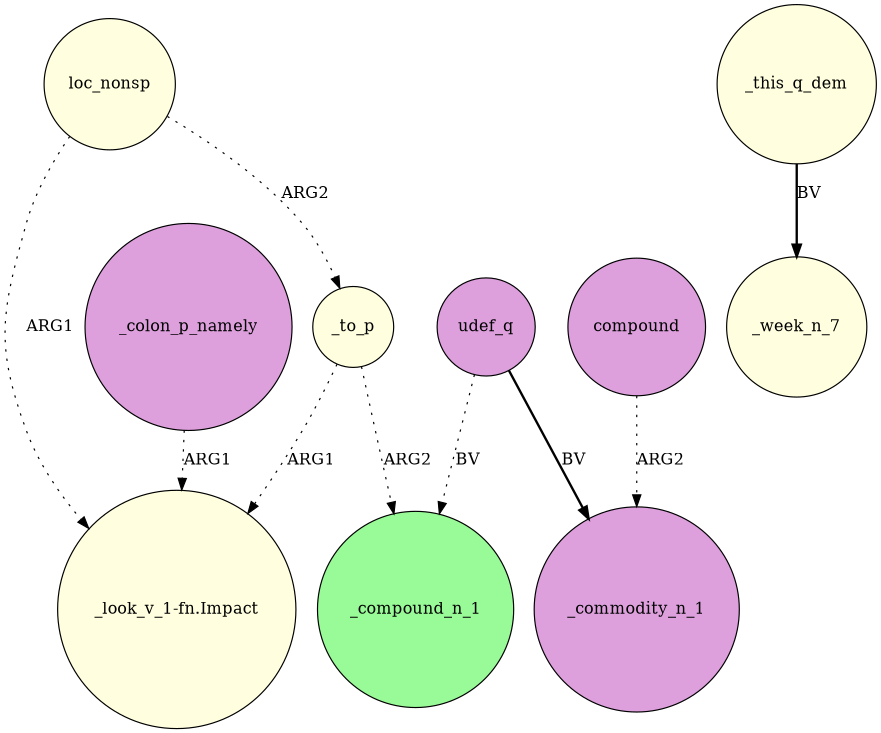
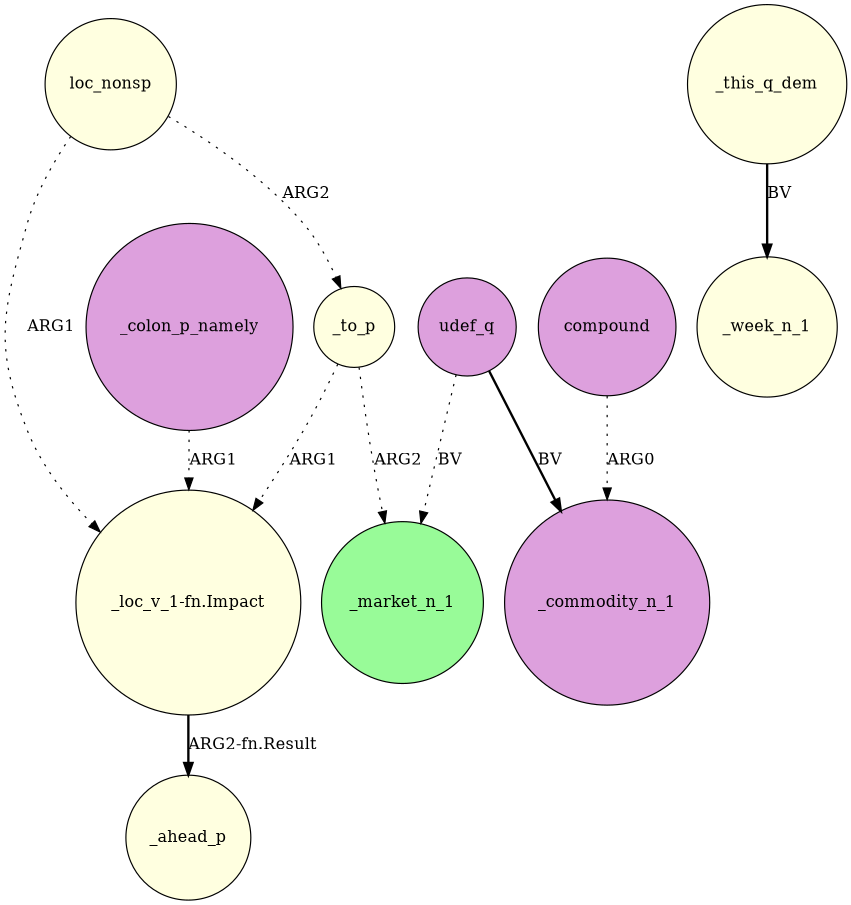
  digraph {
    node [fillcolor=lightyellow shape=circle style=filled]
    edge [style=dotted]
    _to_p
-   "_look_v_1-fn.Impact"
-   _market_n_1 [fillcolor=palegreen label=_compound_n_1]
+   "_look_v_1-fn.Impact" [label="_loc_v_1-fn.Impact"]
+   _market_n_1 [fillcolor=palegreen]
+   _ahead_p
    loc_nonsp
    udef_q [fillcolor=plum]
    _commodity_n_1 [fillcolor=plum]
    compound [fillcolor=plum]
    _colon_p_namely [fillcolor=plum]
    _this_q_dem
-   _week_n_1 [label=_week_n_7]
+   _week_n_1
    _to_p -> "_look_v_1-fn.Impact" [label=ARG1]
    _to_p -> _market_n_1 [label=ARG2]
+   "_look_v_1-fn.Impact" -> _ahead_p [label="ARG2-fn.Result" style=bold]
    loc_nonsp -> _to_p [label=ARG2]
    loc_nonsp -> "_look_v_1-fn.Impact" [label=ARG1]
    udef_q -> _market_n_1 [label=BV]
    udef_q -> _commodity_n_1 [label=BV style=bold]
-   compound -> _commodity_n_1 [label=ARG2]
+   compound -> _commodity_n_1 [label=ARG0]
    _colon_p_namely -> "_look_v_1-fn.Impact" [label=ARG1]
    _this_q_dem -> _week_n_1 [label=BV style=bold]
  }
